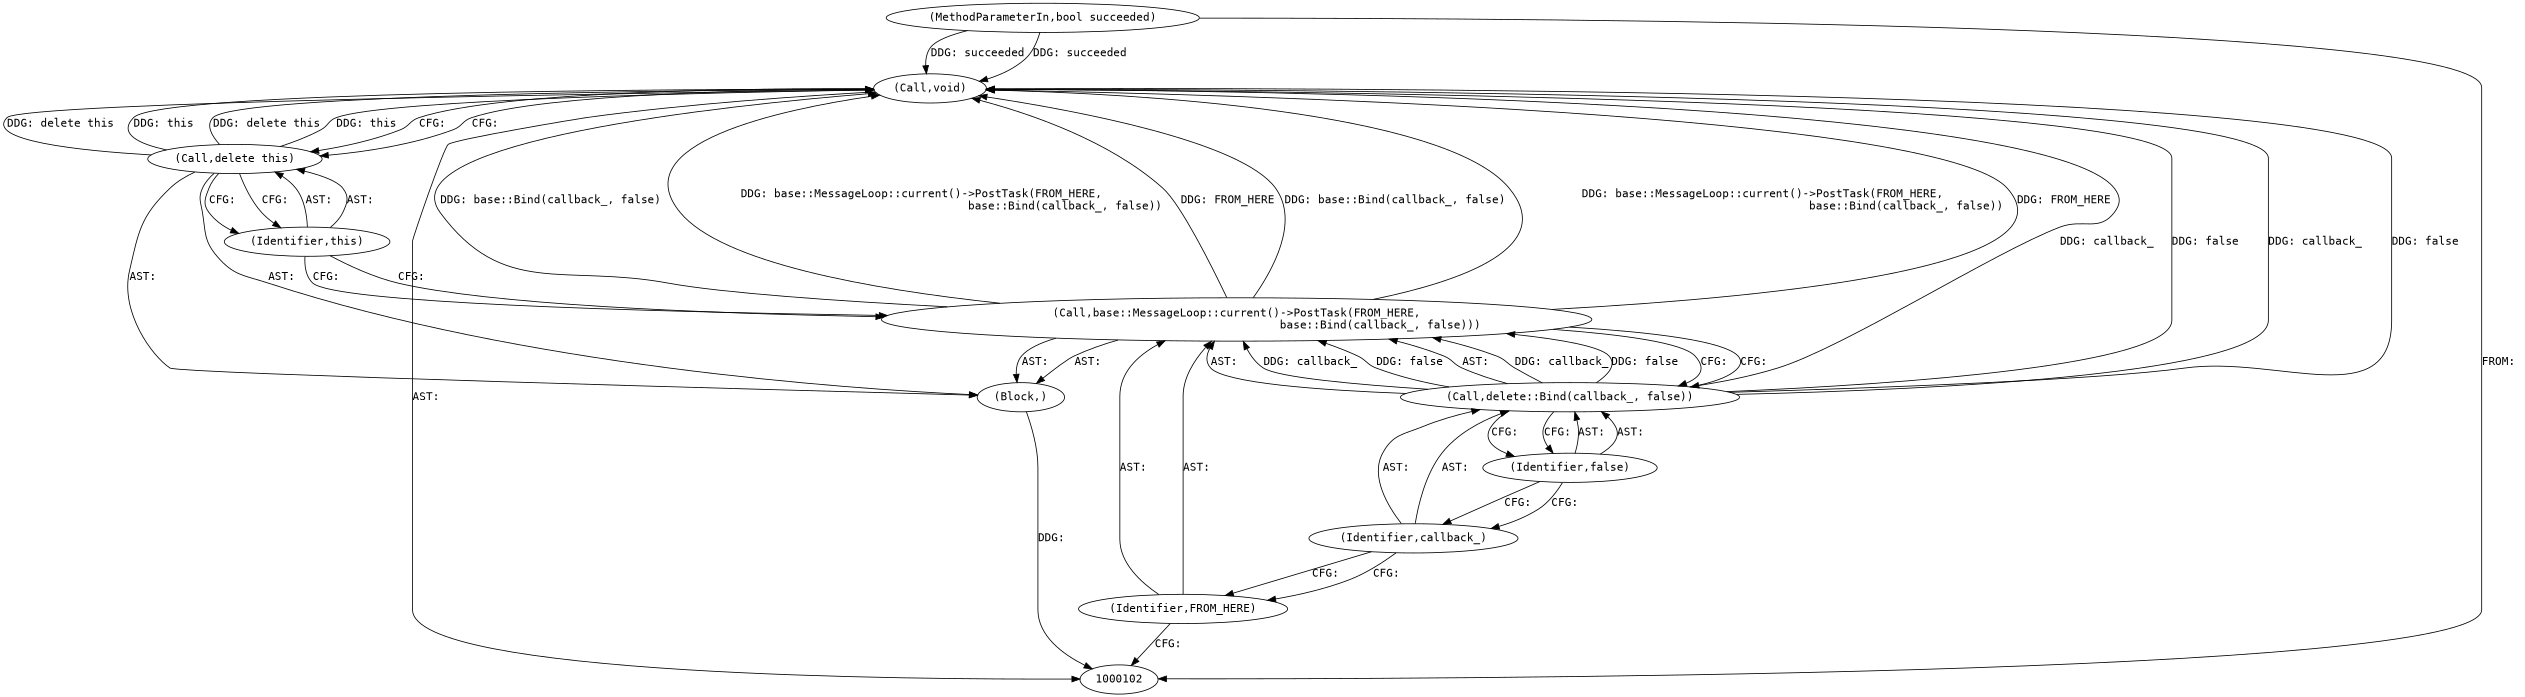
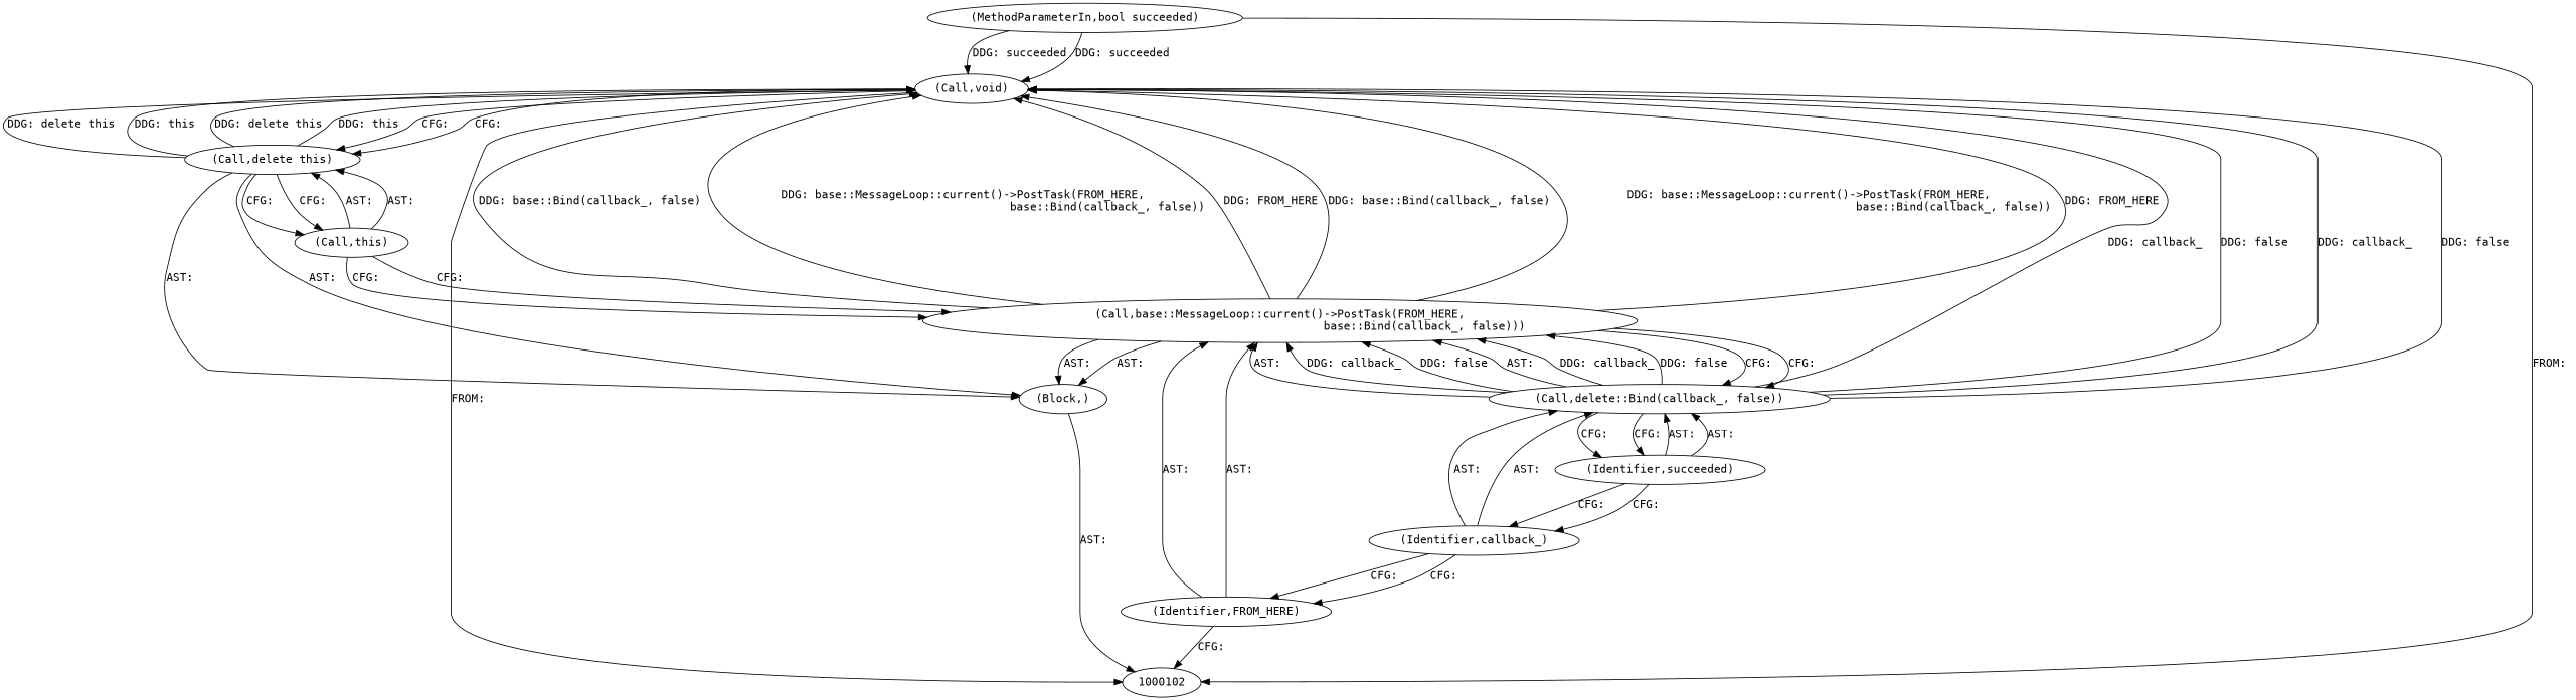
  digraph {
    fontname="DejaVu Sans Mono"
    node [fontname="DejaVu Sans Mono"]
    edge [fontname="DejaVu Sans Mono"]
    n1 [label="(Call,void)"]
    n2 [label="(Call,delete this)"]
    1000102
    n4 [label="(Block,)"]
-   n5 [label="(Identifier,this)"]
+   n5 [label="(Call,this)"]
    n6 [label="(MethodParameterIn,bool succeeded)"]
    n7 [label="(Call,base::MessageLoop::current()->PostTask(FROM_HERE,\n                                           base::Bind(callback_, false)))"]
    n8 [label="(Call,delete::Bind(callback_, false))"]
-   n9 [label="(Identifier,false)"]
+   n9 [label="(Identifier,succeeded)"]
    n10 [label="(Identifier,FROM_HERE)"]
    n11 [label="(Identifier,callback_)"]
    n1 -> n2 [label="CFG: "]
    n1 -> n2 [label="CFG: "]
-   n1 -> 1000102 [label="AST: "]
+   n1 -> 1000102 [label="FROM: "]
    n2 -> n1 [label="DDG: delete this"]
    n2 -> n1 [label="DDG: this"]
    n2 -> n1 [label="DDG: delete this"]
    n2 -> n1 [label="DDG: this"]
    n2 -> n4 [label="AST: "]
    n2 -> n4 [label="AST: "]
    n2 -> n5 [label="CFG: "]
    n2 -> n5 [label="CFG: "]
-   n4 -> 1000102 [label="DDG: "]
+   n4 -> 1000102 [label="AST: "]
    n5 -> n2 [label="AST: "]
    n5 -> n2 [label="AST: "]
    n5 -> n7 [label="CFG: "]
    n5 -> n7 [label="CFG: "]
    n6 -> n1 [label="DDG: succeeded"]
    n6 -> n1 [label="DDG: succeeded"]
    n6 -> 1000102 [label="FROM: "]
    n7 -> n1 [label="DDG: base::Bind(callback_, false)"]
    n7 -> n1 [label="DDG: base::MessageLoop::current()->PostTask(FROM_HERE,\n                                           base::Bind(callback_, false))"]
    n7 -> n1 [label="DDG: FROM_HERE"]
    n7 -> n1 [label="DDG: base::Bind(callback_, false)"]
    n7 -> n1 [label="DDG: base::MessageLoop::current()->PostTask(FROM_HERE,\n                                           base::Bind(callback_, false))"]
    n7 -> n1 [label="DDG: FROM_HERE"]
    n7 -> n4 [label="AST: "]
    n7 -> n4 [label="AST: "]
    n7 -> n8 [label="CFG: "]
    n7 -> n8 [label="CFG: "]
    n8 -> n1 [label="DDG: callback_"]
    n8 -> n1 [label="DDG: false"]
    n8 -> n1 [label="DDG: callback_"]
    n8 -> n1 [label="DDG: false"]
    n8 -> n7 [label="AST: "]
    n8 -> n7 [label="DDG: callback_"]
    n8 -> n7 [label="DDG: false"]
    n8 -> n7 [label="AST: "]
    n8 -> n7 [label="DDG: callback_"]
    n8 -> n7 [label="DDG: false"]
    n8 -> n9 [label="CFG: "]
    n8 -> n9 [label="CFG: "]
    n9 -> n8 [label="AST: "]
    n9 -> n8 [label="AST: "]
    n9 -> n11 [label="CFG: "]
    n9 -> n11 [label="CFG: "]
    n10 -> 1000102 [label="CFG: "]
    n10 -> n7 [label="AST: "]
    n10 -> n7 [label="AST: "]
    n11 -> n8 [label="AST: "]
    n11 -> n8 [label="AST: "]
    n11 -> n10 [label="CFG: "]
    n11 -> n10 [label="CFG: "]
  }
